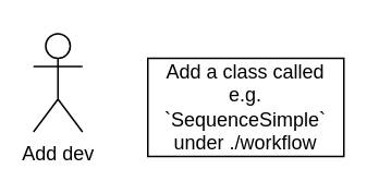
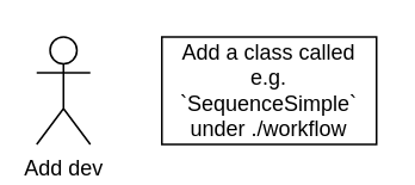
  <mxCell id="0" />
  <mxCell id="1" parent="0" />
  <mxCell id="2" value="Add dev" style="shape=umlActor;verticalLabelPosition=bottom;verticalAlign=top;html=1;outlineConnect=0;" vertex="1" parent="1"><mxGeometry x="20" y="20" width="30" height="60" as="geometry" /></mxCell>
- <mxCell id="3" value="Add a class called e.g. `SequenceSimple` under ./workflow" style="rounded=0;whiteSpace=wrap;html=1;" vertex="1" parent="1"><mxGeometry x="90" y="35" width="120" height="60" as="geometry" /></mxCell>
+ <mxCell id="3" value="Add a class called e.g. `SequenceSimple` under ./workflow" style="rounded=0;whiteSpace=wrap;html=1;" vertex="1" parent="1"><mxGeometry x="90" y="20" width="120" height="60" as="geometry" /></mxCell>
